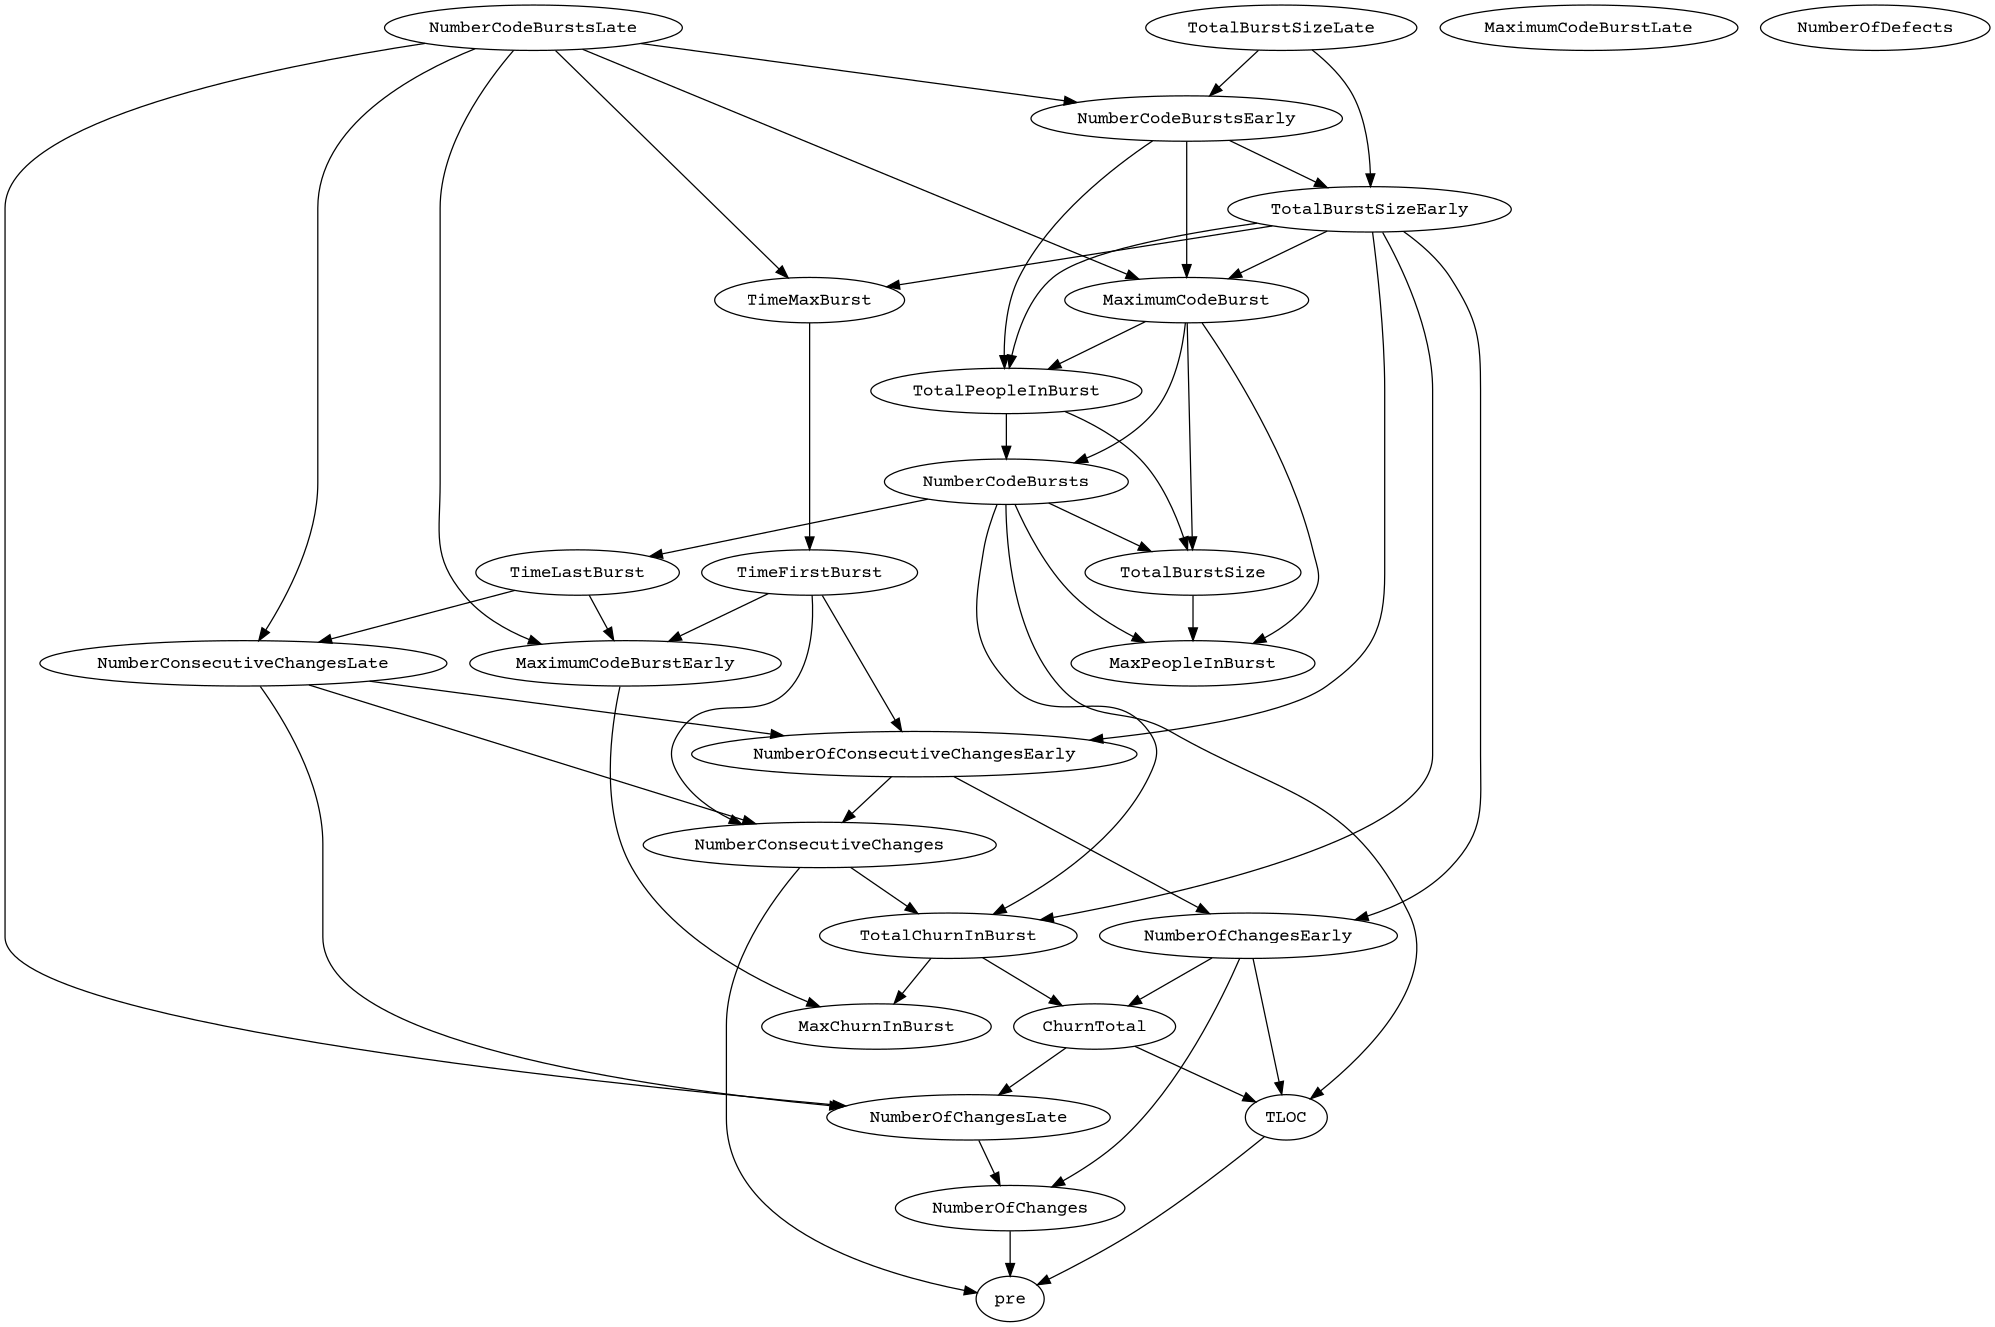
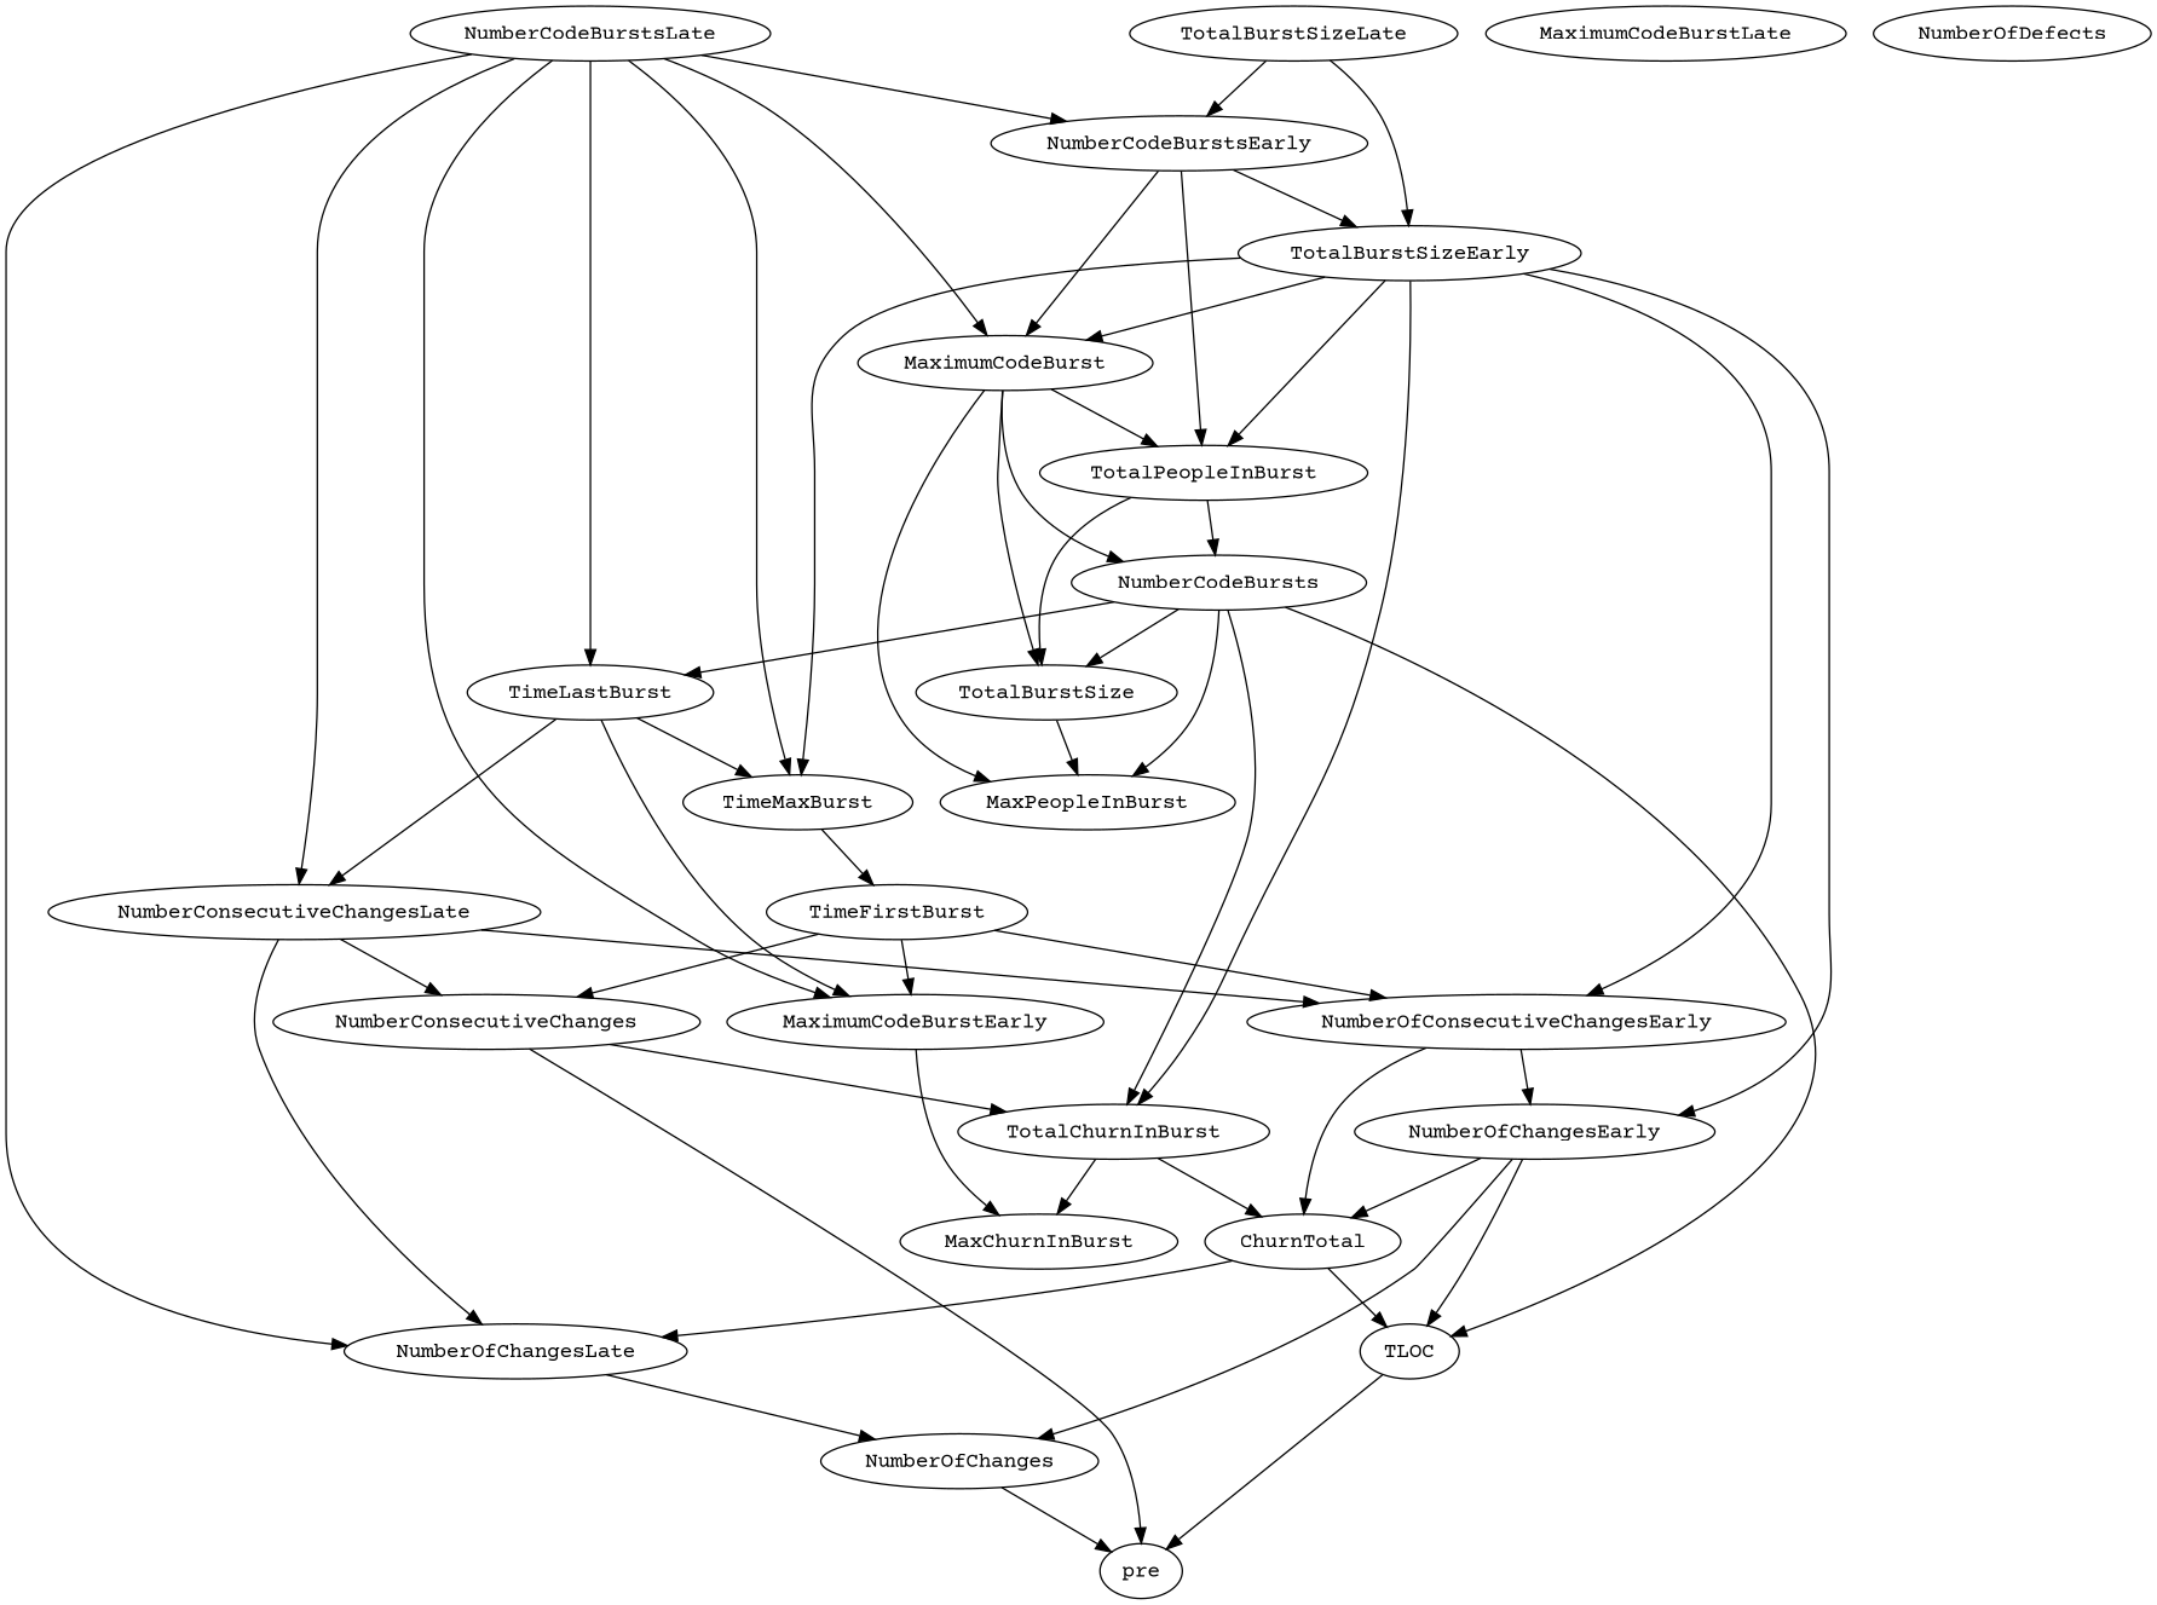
  digraph {
    fontname="Courier Prime"
    node [fontname="Courier Prime"]
    edge [fontname="Courier Prime"]
    TotalPeopleInBurst
    TotalBurstSize
    NumberCodeBursts
    MaxPeopleInBurst
    TimeLastBurst
    TLOC
    TotalChurnInBurst
    MaximumCodeBurstLate
    NumberOfChanges
    pre
    TotalBurstSizeLate
    TotalBurstSizeEarly
    NumberCodeBurstsEarly
    NumberCodeBurstsLate
    NumberOfChangesLate
    MaximumCodeBurstEarly
    MaximumCodeBurst
    NumberConsecutiveChangesLate
    TimeMaxBurst
    NumberOfChangesEarly
    NumberOfConsecutiveChangesEarly
    MaxChurnInBurst
    NumberConsecutiveChanges
    TimeFirstBurst
    ChurnTotal
    NumberOfDefects
    TotalPeopleInBurst -> TotalBurstSize
    TotalPeopleInBurst -> NumberCodeBursts
    TotalBurstSize -> MaxPeopleInBurst
    NumberCodeBursts -> TotalBurstSize
    NumberCodeBursts -> MaxPeopleInBurst
    NumberCodeBursts -> TimeLastBurst
    NumberCodeBursts -> TLOC
    NumberCodeBursts -> TotalChurnInBurst
    TimeLastBurst -> MaximumCodeBurstEarly
    TimeLastBurst -> NumberConsecutiveChangesLate
+   TimeLastBurst -> TimeMaxBurst
    TLOC -> pre
    TotalChurnInBurst -> MaxChurnInBurst
    TotalChurnInBurst -> ChurnTotal
    NumberOfChanges -> pre
    TotalBurstSizeLate -> TotalBurstSizeEarly
    TotalBurstSizeLate -> NumberCodeBurstsEarly
    TotalBurstSizeEarly -> TotalPeopleInBurst
    TotalBurstSizeEarly -> TotalChurnInBurst
    TotalBurstSizeEarly -> MaximumCodeBurst
    TotalBurstSizeEarly -> TimeMaxBurst
    TotalBurstSizeEarly -> NumberOfChangesEarly
    TotalBurstSizeEarly -> NumberOfConsecutiveChangesEarly
    NumberCodeBurstsEarly -> TotalPeopleInBurst
    NumberCodeBurstsEarly -> TotalBurstSizeEarly
    NumberCodeBurstsEarly -> MaximumCodeBurst
+   NumberCodeBurstsLate -> TimeLastBurst
    NumberCodeBurstsLate -> NumberCodeBurstsEarly
    NumberCodeBurstsLate -> NumberOfChangesLate
    NumberCodeBurstsLate -> MaximumCodeBurstEarly
    NumberCodeBurstsLate -> MaximumCodeBurst
    NumberCodeBurstsLate -> NumberConsecutiveChangesLate
    NumberCodeBurstsLate -> TimeMaxBurst
    NumberOfChangesLate -> NumberOfChanges
    MaximumCodeBurstEarly -> MaxChurnInBurst
    MaximumCodeBurst -> TotalPeopleInBurst
    MaximumCodeBurst -> TotalBurstSize
    MaximumCodeBurst -> NumberCodeBursts
    MaximumCodeBurst -> MaxPeopleInBurst
    NumberConsecutiveChangesLate -> NumberOfChangesLate
    NumberConsecutiveChangesLate -> NumberOfConsecutiveChangesEarly
    NumberConsecutiveChangesLate -> NumberConsecutiveChanges
    TimeMaxBurst -> TimeFirstBurst
    NumberOfChangesEarly -> TLOC
    NumberOfChangesEarly -> NumberOfChanges
    NumberOfChangesEarly -> ChurnTotal
    NumberOfConsecutiveChangesEarly -> NumberOfChangesEarly
-   NumberOfConsecutiveChangesEarly -> NumberConsecutiveChanges
+   NumberOfConsecutiveChangesEarly -> ChurnTotal
    NumberConsecutiveChanges -> TotalChurnInBurst
    NumberConsecutiveChanges -> pre
    TimeFirstBurst -> MaximumCodeBurstEarly
    TimeFirstBurst -> NumberOfConsecutiveChangesEarly
    TimeFirstBurst -> NumberConsecutiveChanges
    ChurnTotal -> TLOC
    ChurnTotal -> NumberOfChangesLate
  }
